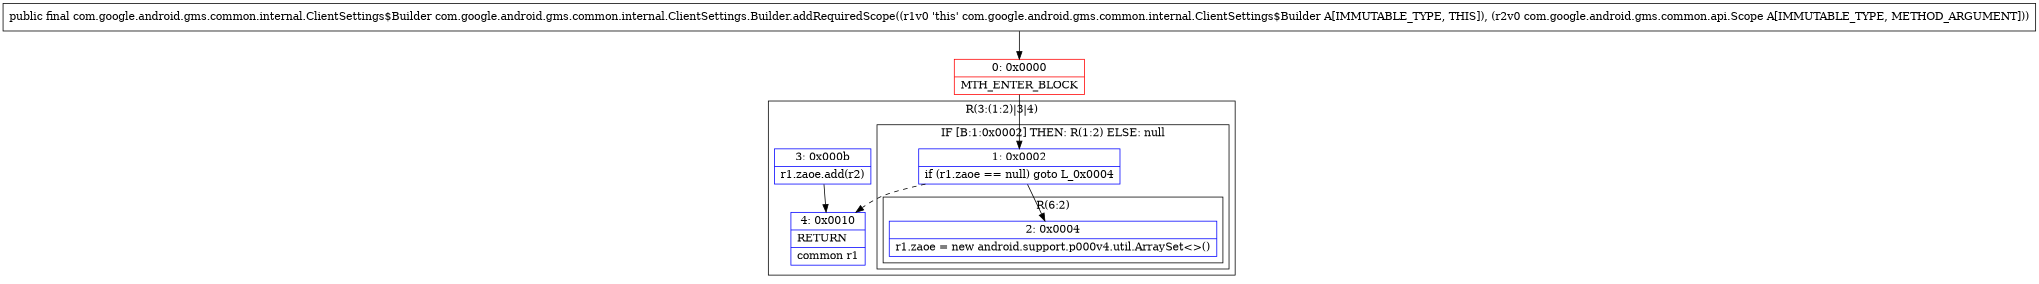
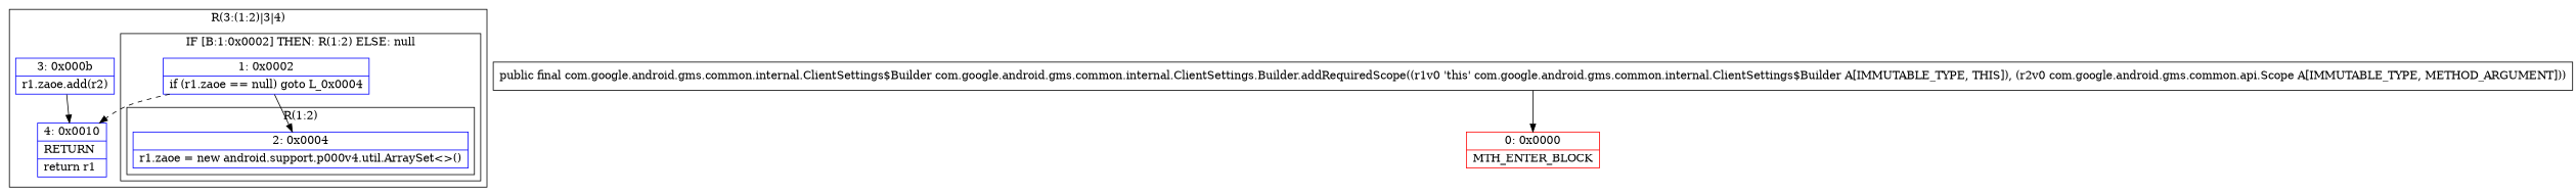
  digraph {
    node [color=blue shape=record]
    n1 [label="{2\:\ 0x0004|r1.zaoe = new android.support.p000v4.util.ArraySet\<\>()\l}"]
    n2 [label="{1\:\ 0x0002|if (r1.zaoe == null) goto L_0x0004\l}"]
    n3 [label="{3\:\ 0x000b|r1.zaoe.add(r2)\l}"]
-   n4 [label="{4\:\ 0x0010|RETURN\l|common r1\l}"]
+   n4 [label="{4\:\ 0x0010|RETURN\l|return r1\l}"]
    n5 [color=red label="{0\:\ 0x0000|MTH_ENTER_BLOCK\l}"]
    n6 [label="{public final com.google.android.gms.common.internal.ClientSettings$Builder com.google.android.gms.common.internal.ClientSettings.Builder.addRequiredScope((r1v0 'this' com.google.android.gms.common.internal.ClientSettings$Builder A[IMMUTABLE_TYPE, THIS]), (r2v0 com.google.android.gms.common.api.Scope A[IMMUTABLE_TYPE, METHOD_ARGUMENT])) }" color=""]
    subgraph cluster_1 {
      label="R(3:(1:2)|3|4)"
      n3
      n4
      subgraph cluster_2 {
        label="IF [B:1:0x0002] THEN: R(1:2) ELSE: null"
        n2
        subgraph cluster_3 {
-         label="R(6:2)"
+         label="R(1:2)"
          n1
        }
      }
    }
    n2 -> n1
    n2 -> n4 [style=dashed]
    n3 -> n4
-   n5 -> n2
    n6 -> n5
  }
